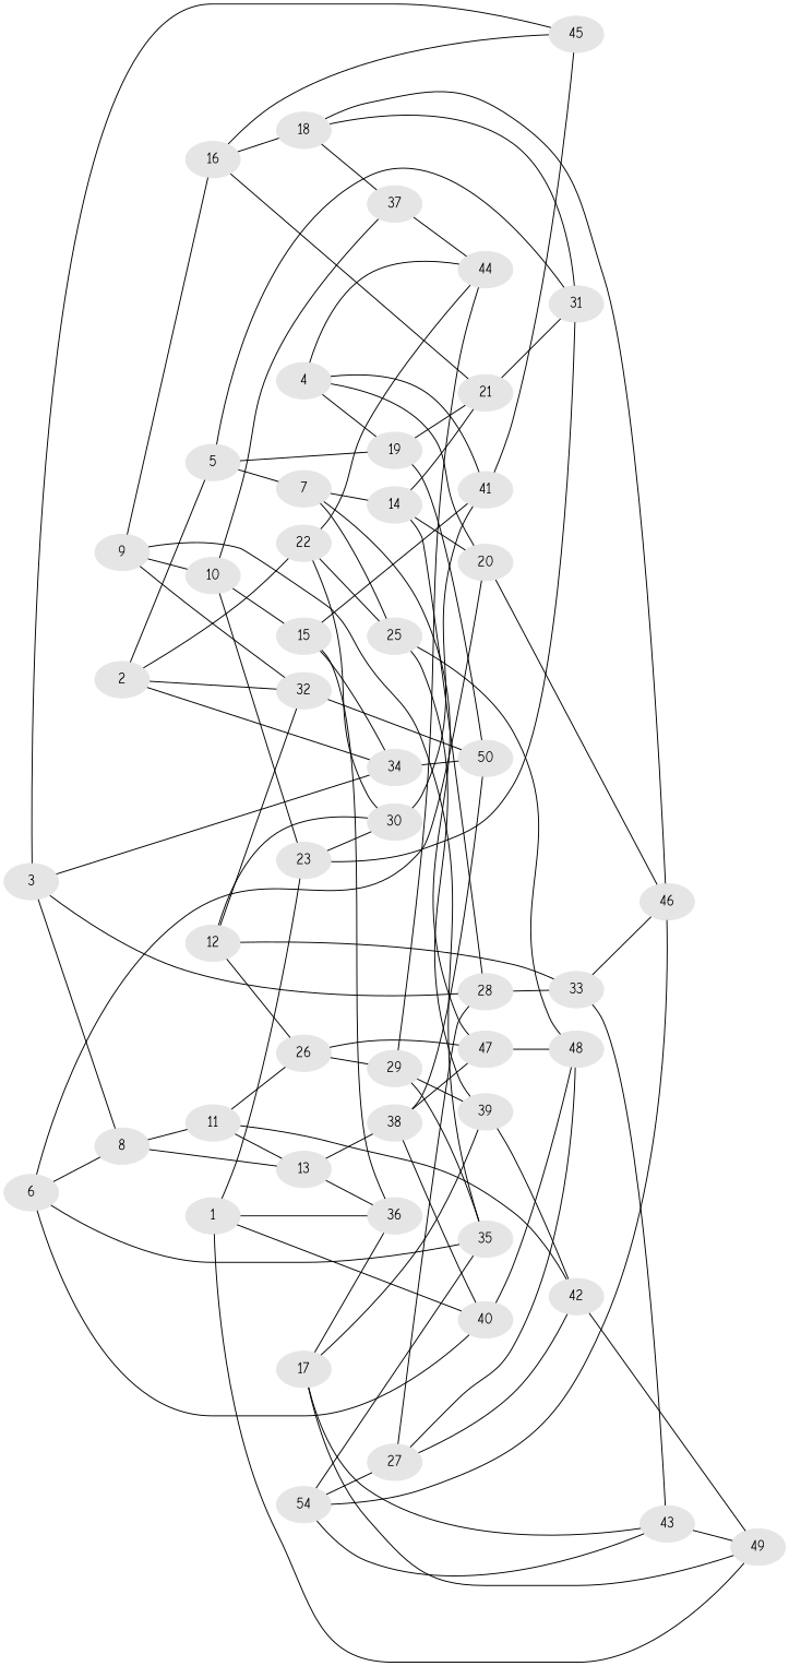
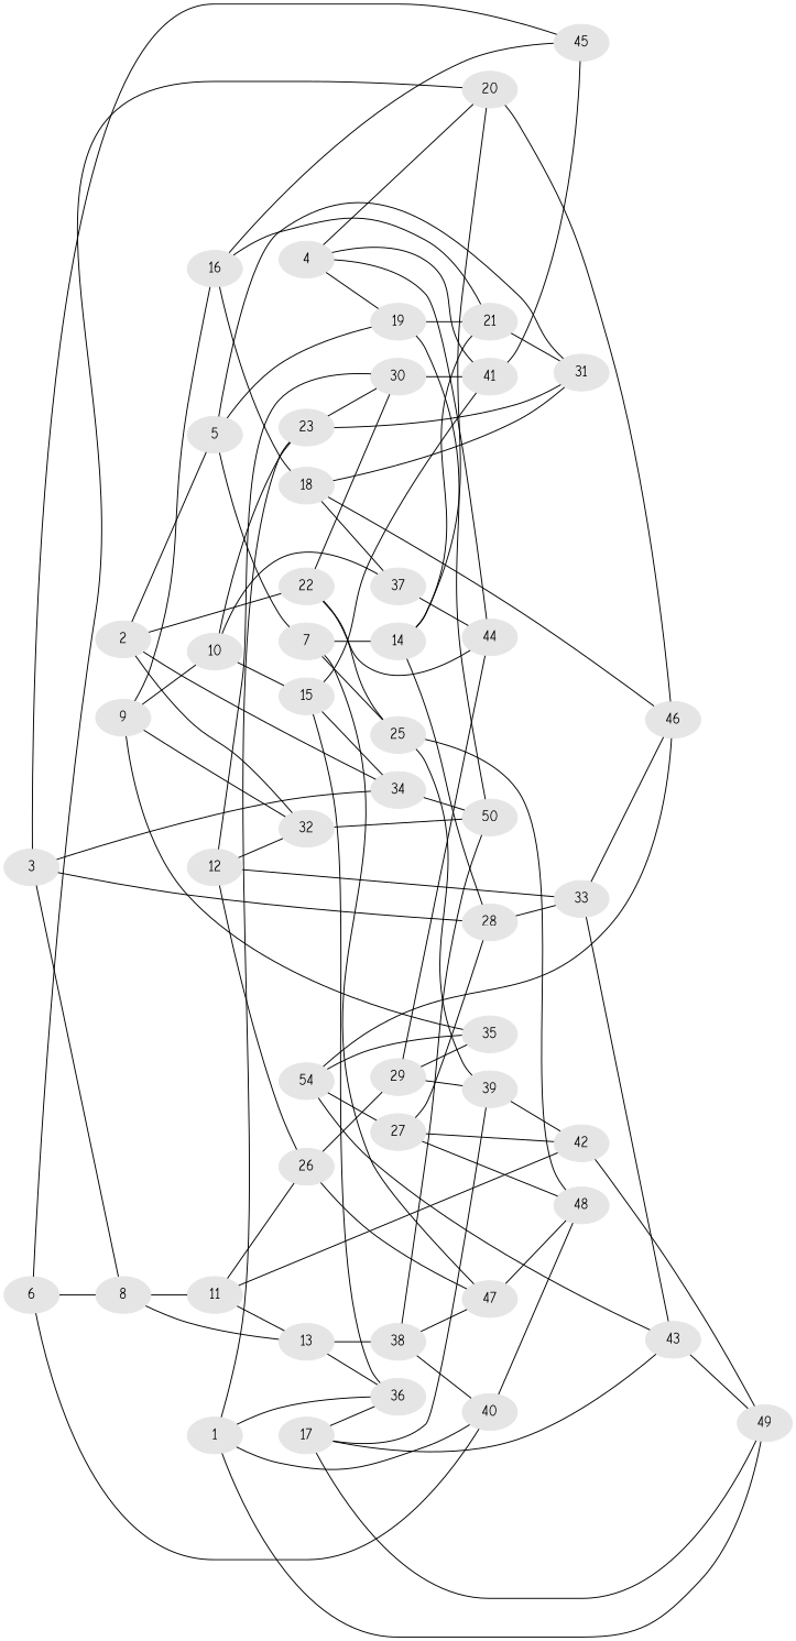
  graph {
    fontname="Comic Neue"
    rankdir=LR
    node [color=gray90 fontname="Comic Neue" style=filled]
    edge [fontname="Comic Neue"]
    1
    23
    36
    40
    49
    31
    30
    48
    2
    5
    22
    32
    34
    19
    7
    44
    25
    50
    3
    8
    28
    45
    11
    13
    33
    4
    20
    41
    21
    46
    14
    47
    6
    35
    39
    26
    42
    38
    9
    10
    16
    15
    37
    18
    29
    12
    43
    17
    n49 [label=54]
    27
    1 -- 23
    1 -- 36
    1 -- 40
    1 -- 49
    23 -- 31
    23 -- 30
    40 -- 48
    30 -- 41
    2 -- 5
    2 -- 22
    2 -- 32
    2 -- 34
    5 -- 31
    5 -- 19
    5 -- 7
    22 -- 30
    22 -- 44
    22 -- 25
    32 -- 50
    34 -- 50
    19 -- 50
    19 -- 21
    7 -- 25
    7 -- 14
    7 -- 47
    25 -- 48
    25 -- 39
    3 -- 34
    3 -- 8
    3 -- 28
    3 -- 45
    8 -- 11
    8 -- 13
    28 -- 33
    11 -- 13
    11 -- 26
    11 -- 42
    13 -- 36
    13 -- 38
    33 -- 46
    33 -- 43
    4 -- 19
    4 -- 44
    4 -- 20
    4 -- 41
    20 -- 46
    41 -- 45
    21 -- 31
    14 -- 28
    14 -- 20
    14 -- 21
    47 -- 48
    6 -- 40
    6 -- 8
    6 -- 20
-   6 -- 35
    39 -- 42
    26 -- 47
    26 -- 29
    42 -- 49
    38 -- 40
    38 -- 50
    38 -- 47
    9 -- 32
    9 -- 35
    9 -- 10
    9 -- 16
    10 -- 23
    10 -- 15
    10 -- 37
    16 -- 45
    16 -- 21
    16 -- 18
    15 -- 36
    15 -- 34
    15 -- 41
    37 -- 44
    18 -- 31
    18 -- 46
    18 -- 37
    29 -- 44
    29 -- 35
    29 -- 39
    12 -- 30
    12 -- 32
    12 -- 33
    12 -- 26
    43 -- 49
    17 -- 36
    17 -- 49
    17 -- 39
    17 -- 43
    n49 -- 46
    n49 -- 35
    n49 -- 43
    n49 -- 27
    27 -- 48
    27 -- 28
    27 -- 42
  }
